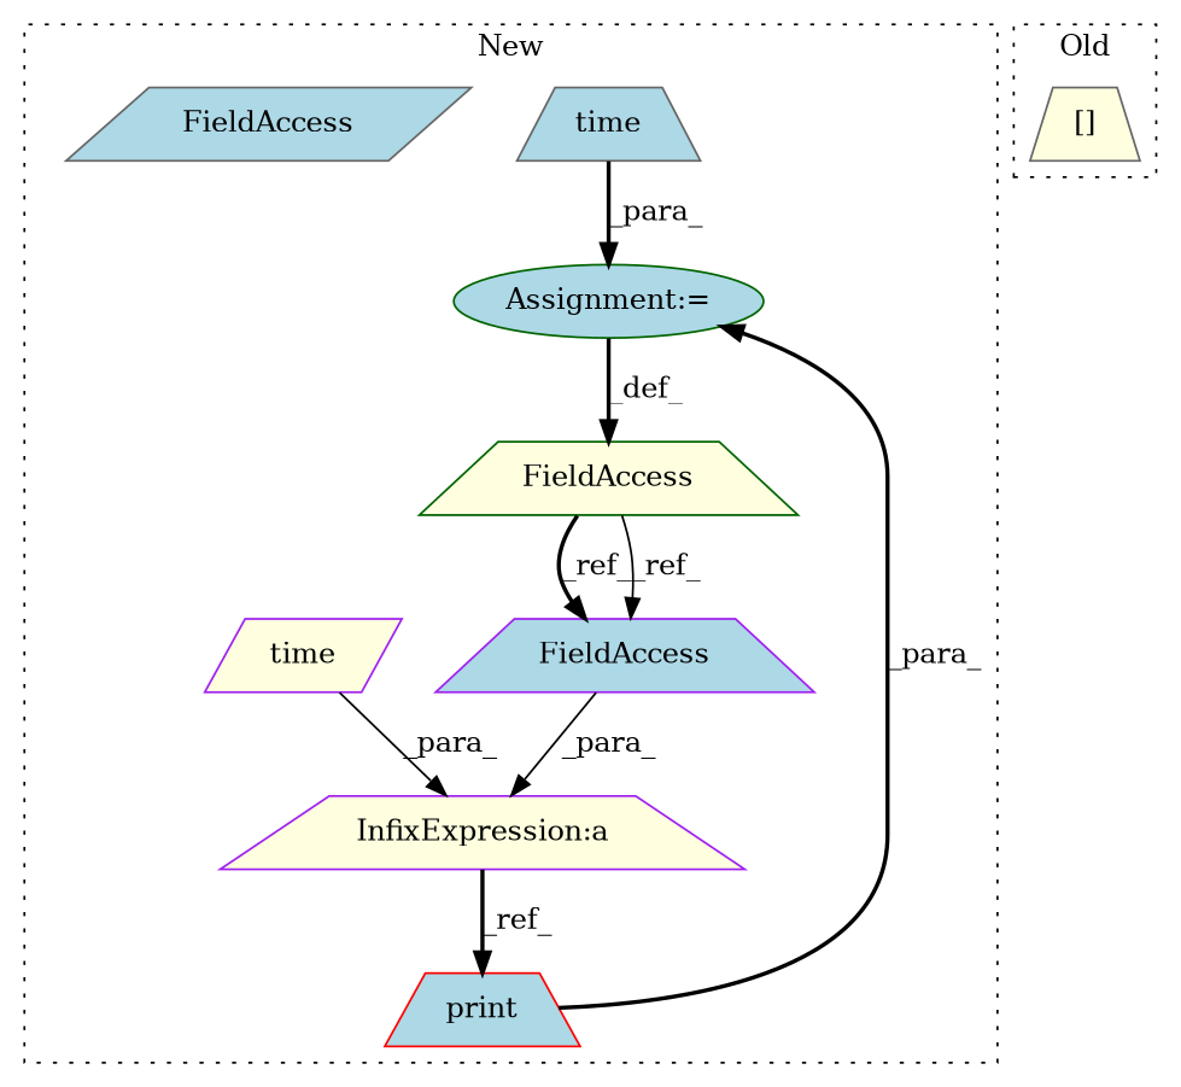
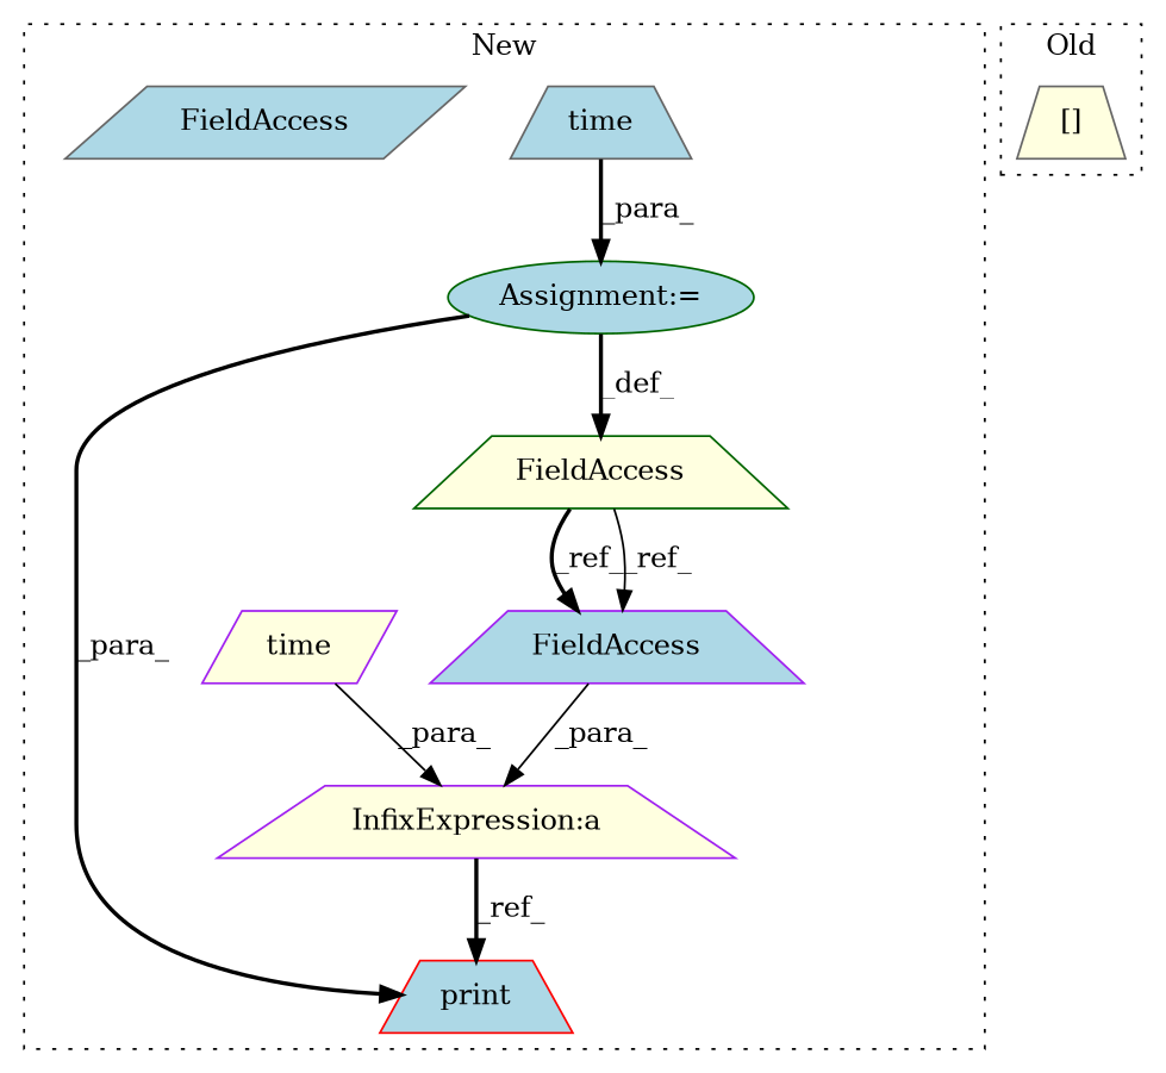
  digraph {
    node [a=32 color=gray40 fillcolor=lightblue l=2 s=8754 shape=trapezium style=filled]
    edge [style=bold]
    n1 [l=6 label=time s=7237]
    n2 [a=7 color=darkgreen l=1 label="Assignment:=" s=7231 shape=ellipse]
    n3 [a=27 color=purple fillcolor=lightyellow l=3 label="InfixExpression:a" s=8751]
    n4 [color=purple fillcolor=lightyellow l=6 label=time s=8745 shape=parallelogram]
    n5 [color=red l="6,1" label=print s="8645,8757"]
    n6 [a=22 label=FieldAccess shape=parallelogram]
    n7 [a=22 color=darkgreen fillcolor=lightyellow label=FieldAccess s=7229]
    n8 [a=22 color=purple label=FieldAccess]
    n9 [a=2 fillcolor=lightyellow l="7,1" label="[]" s="7975,7988"]
    subgraph cluster_1 {
      label=New
      style=dotted
      n1
      n2
      n3
      n4
      n5
      n6
      n7
      n8
    }
    subgraph cluster_2 {
      label=Old
      style=dotted
      n9
    }
    n1 -> n2 [label=_para_]
-   n5 -> n2 [label=_para_]
+   n2 -> n5 [label=_para_]
    n2 -> n7 [label=_def_]
    n3 -> n5 [label=_ref_]
    n4 -> n3 [label=_para_ style=solid]
    n7 -> n8 [label=_ref_]
    n7 -> n8 [label=_ref_ style=solid]
    n8 -> n3 [label=_para_ style=solid]
  }
